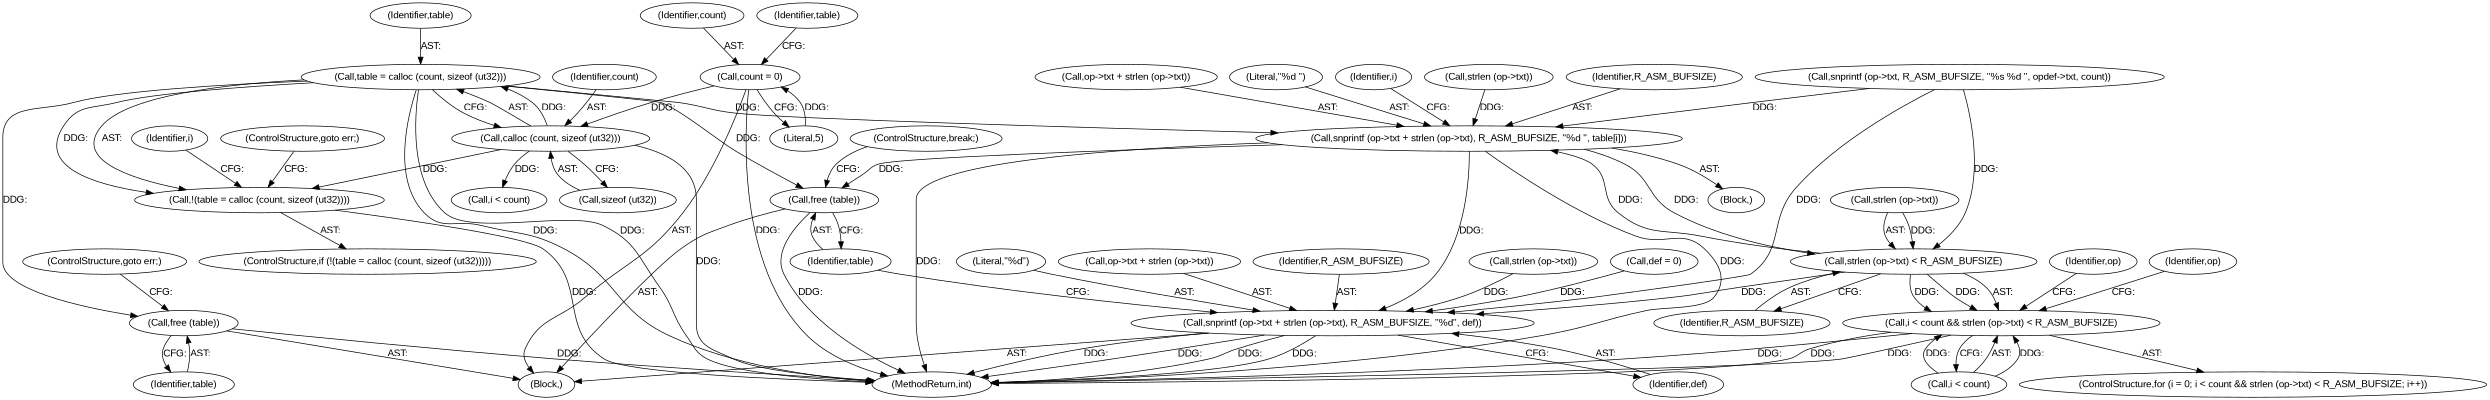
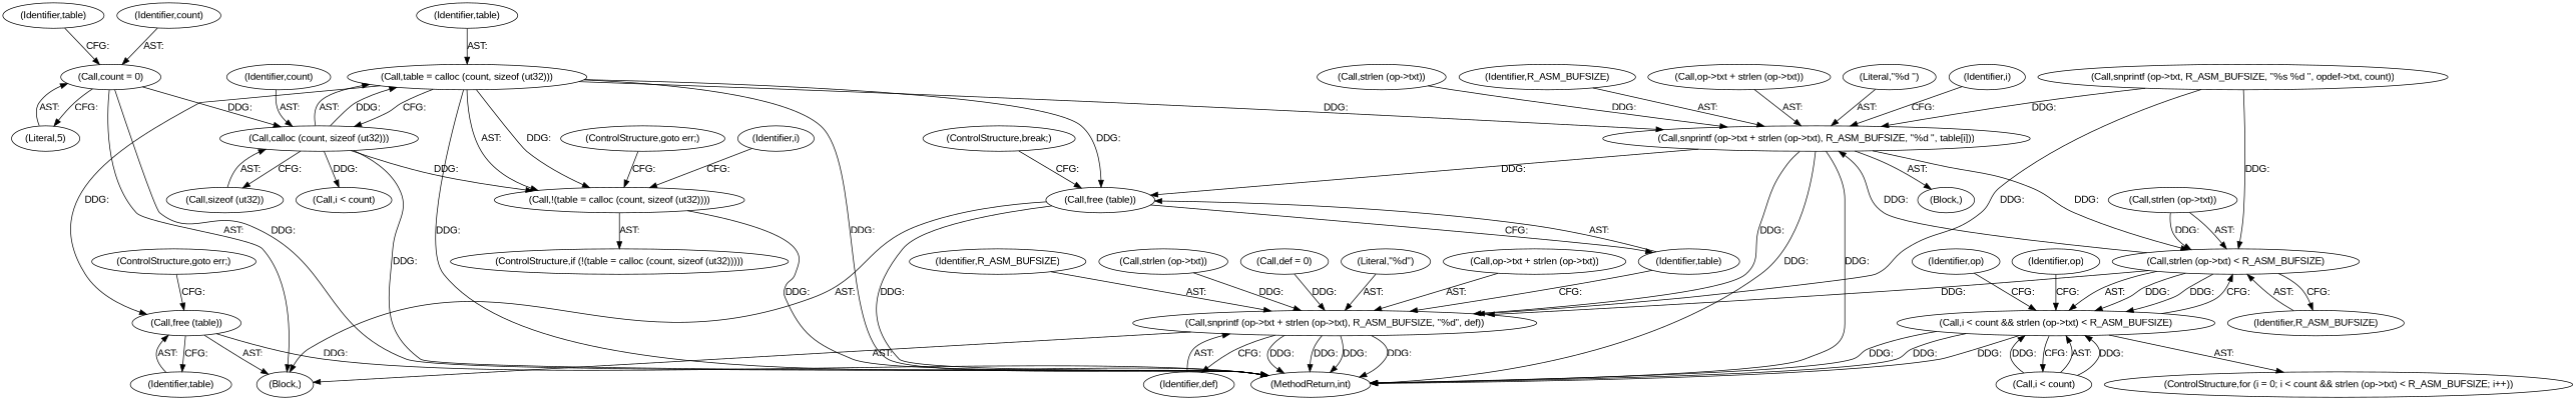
  digraph {
    fontname="Liberation Sans"
    node [fontname="Liberation Sans"]
    edge [fontname="Liberation Sans"]
    n1 [label="(Call,table = calloc (count, sizeof (ut32)))"]
    n2 [label="(Call,calloc (count, sizeof (ut32)))"]
    n3 [label="(Call,!(table = calloc (count, sizeof (ut32))))"]
    n4 [label="(Call,snprintf (op->txt + strlen (op->txt), R_ASM_BUFSIZE, \"%d \", table[i]))"]
    n5 [label="(Call,free (table))"]
    n6 [label="(Call,free (table))"]
    n7 [label="(MethodReturn,int)"]
    n8 [label="(Call,i < count)"]
    n9 [label="(Call,sizeof (ut32))"]
    n10 [label="(ControlStructure,if (!(table = calloc (count, sizeof (ut32)))))"]
    n11 [label="(Call,strlen (op->txt) < R_ASM_BUFSIZE)"]
    n12 [label="(Call,snprintf (op->txt + strlen (op->txt), R_ASM_BUFSIZE, \"%d\", def))"]
    n13 [label="(Block,)"]
    n14 [label="(Block,)"]
    n15 [label="(Identifier,table)"]
    n16 [label="(Identifier,table)"]
    n17 [label="(Call,count = 0)"]
    n18 [label="(Literal,5)"]
    n19 [label="(Call,i < count && strlen (op->txt) < R_ASM_BUFSIZE)"]
    n20 [label="(Identifier,R_ASM_BUFSIZE)"]
    n21 [label="(Identifier,def)"]
    n22 [label="(Call,i < count)"]
    n23 [label="(ControlStructure,for (i = 0; i < count && strlen (op->txt) < R_ASM_BUFSIZE; i++))"]
    n24 [label="(Literal,\"%d \")"]
    n25 [label="(Identifier,table)"]
    n26 [label="(Identifier,i)"]
    n27 [label="(Identifier,op)"]
    n28 [label="(Call,snprintf (op->txt, R_ASM_BUFSIZE, \"%s %d \", opdef->txt, count))"]
    n29 [label="(ControlStructure,goto err;)"]
    n30 [label="(Call,strlen (op->txt))"]
    n31 [label="(Identifier,R_ASM_BUFSIZE)"]
    n32 [label="(Identifier,count)"]
    n33 [label="(Call,strlen (op->txt))"]
    n34 [label="(Call,strlen (op->txt))"]
    n35 [label="(ControlStructure,goto err;)"]
    n36 [label="(Identifier,i)"]
    n37 [label="(Identifier,op)"]
    n38 [label="(Identifier,R_ASM_BUFSIZE)"]
    n39 [label="(Call,op->txt + strlen (op->txt))"]
    n40 [label="(Identifier,count)"]
    n41 [label="(Call,def = 0)"]
    n42 [label="(Identifier,table)"]
    n43 [label="(Literal,\"%d\")"]
    n44 [label="(ControlStructure,break;)"]
    n45 [label="(Call,op->txt + strlen (op->txt))"]
    n1 -> n2 [label="CFG: "]
    n1 -> n3 [label="AST: "]
    n1 -> n3 [label="DDG: "]
    n1 -> n4 [label="DDG: "]
    n1 -> n5 [label="DDG: "]
    n1 -> n6 [label="DDG: "]
    n1 -> n7 [label="DDG: "]
    n1 -> n7 [label="DDG: "]
    n2 -> n1 [label="AST: "]
    n2 -> n1 [label="DDG: "]
    n2 -> n3 [label="DDG: "]
    n2 -> n7 [label="DDG: "]
    n2 -> n8 [label="DDG: "]
    n2 -> n9 [label="CFG: "]
    n3 -> n7 [label="DDG: "]
    n3 -> n10 [label="AST: "]
    n4 -> n5 [label="DDG: "]
    n4 -> n7 [label="DDG: "]
    n4 -> n7 [label="DDG: "]
    n4 -> n11 [label="DDG: "]
    n4 -> n12 [label="DDG: "]
    n4 -> n13 [label="AST: "]
    n5 -> n7 [label="DDG: "]
    n5 -> n14 [label="AST: "]
    n5 -> n15 [label="CFG: "]
    n6 -> n7 [label="DDG: "]
    n6 -> n14 [label="AST: "]
    n6 -> n16 [label="CFG: "]
    n9 -> n2 [label="AST: "]
    n11 -> n4 [label="DDG: "]
    n11 -> n12 [label="DDG: "]
    n11 -> n19 [label="AST: "]
    n11 -> n19 [label="DDG: "]
    n11 -> n19 [label="DDG: "]
    n11 -> n20 [label="CFG: "]
    n12 -> n7 [label="DDG: "]
    n12 -> n7 [label="DDG: "]
    n12 -> n7 [label="DDG: "]
    n12 -> n7 [label="DDG: "]
    n12 -> n14 [label="AST: "]
    n12 -> n21 [label="CFG: "]
    n15 -> n5 [label="AST: "]
    n15 -> n12 [label="CFG: "]
    n16 -> n6 [label="AST: "]
    n17 -> n2 [label="DDG: "]
    n17 -> n7 [label="DDG: "]
    n17 -> n14 [label="AST: "]
    n17 -> n18 [label="CFG: "]
-   n18 -> n17 [label="DDG: "]
+   n18 -> n17 [label="AST: "]
    n19 -> n7 [label="DDG: "]
    n19 -> n7 [label="DDG: "]
    n19 -> n7 [label="DDG: "]
+   n19 -> n11 [label="CFG: "]
    n19 -> n22 [label="CFG: "]
    n19 -> n23 [label="AST: "]
    n20 -> n11 [label="AST: "]
    n21 -> n12 [label="AST: "]
    n22 -> n19 [label="AST: "]
    n22 -> n19 [label="DDG: "]
    n22 -> n19 [label="DDG: "]
    n24 -> n4 [label="AST: "]
    n25 -> n17 [label="CFG: "]
    n26 -> n4 [label="CFG: "]
    n27 -> n19 [label="CFG: "]
    n28 -> n4 [label="DDG: "]
    n28 -> n11 [label="DDG: "]
    n28 -> n12 [label="DDG: "]
    n29 -> n3 [label="CFG: "]
    n30 -> n4 [label="DDG: "]
    n31 -> n12 [label="AST: "]
    n32 -> n17 [label="AST: "]
    n33 -> n11 [label="AST: "]
    n33 -> n11 [label="DDG: "]
    n34 -> n12 [label="DDG: "]
    n35 -> n6 [label="CFG: "]
    n36 -> n3 [label="CFG: "]
    n37 -> n19 [label="CFG: "]
    n38 -> n4 [label="AST: "]
    n39 -> n4 [label="AST: "]
    n40 -> n2 [label="AST: "]
    n41 -> n12 [label="DDG: "]
    n42 -> n1 [label="AST: "]
    n43 -> n12 [label="AST: "]
    n44 -> n5 [label="CFG: "]
    n45 -> n12 [label="AST: "]
  }
